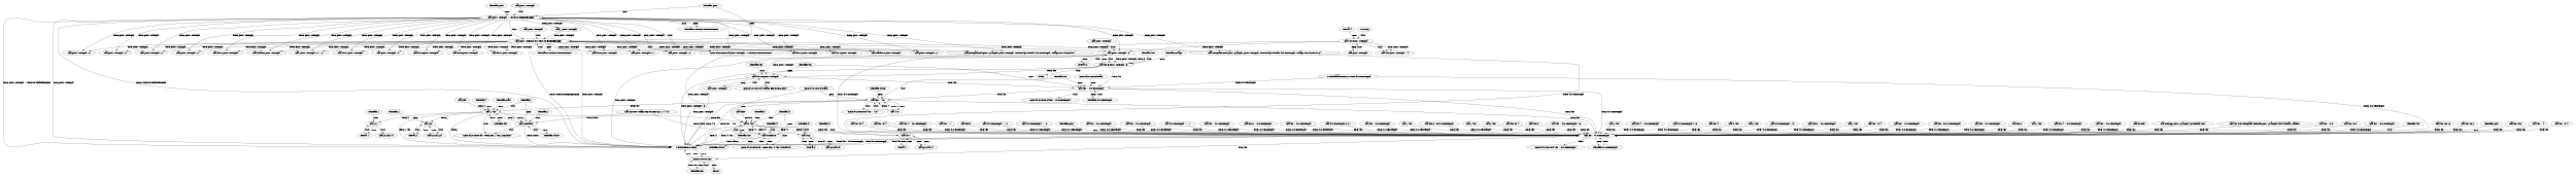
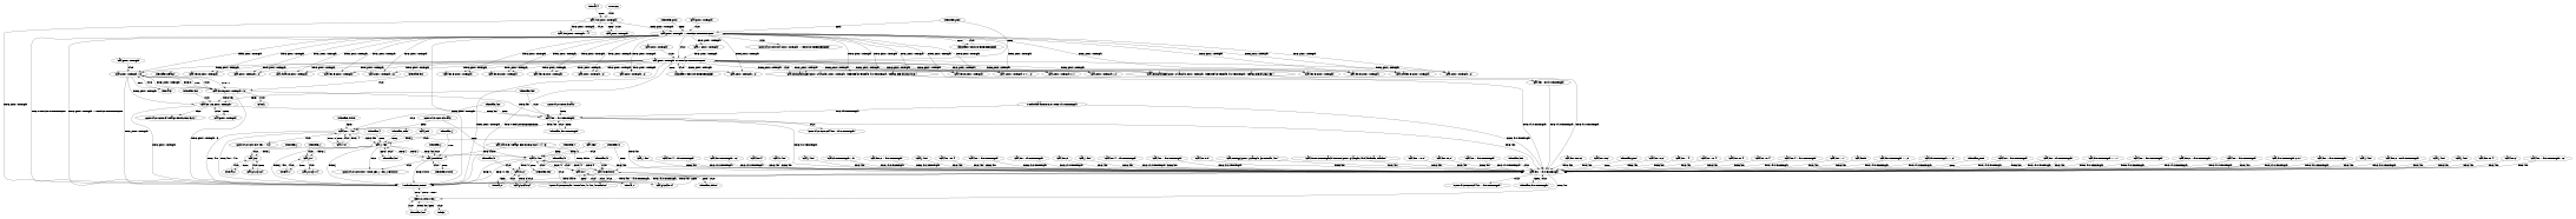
  digraph {
    n1 [label="(Call,len += pIns->nLength)"]
    n2 [label="(Call,len > dwMemLength)"]
    n3 [label="(ControlStructure,if (nFlags == RS_PCM32S))"]
    n4 [label="(Call,pIns->nLength)"]
    n5 [label="(MethodReturn,UINT)"]
    n6 [label="(Call,len > 4*8)"]
    n7 [label="(Call,len > dwMemLength)"]
    n8 [label="(ControlStructure,if (len > dwMemLength))"]
    n9 [label="(Identifier,dwMemLength)"]
    n10 [label="(Return,return len;)"]
    n11 [label="(Call,pIns->nLength * 3)"]
    n12 [label="(Call,len = pIns->nLength * 3)"]
    n13 [label="(Literal,3)"]
    n14 [label="(Block,)"]
    n15 [label="(Call,pIns->nLength = MAX_SAMPLE_LENGTH)"]
    n16 [label="(Identifier,MAX_SAMPLE_LENGTH)"]
    n17 [label="(Call,len = pIns->nLength)"]
    n18 [label="(Call,ITUnpack16Bit(pIns->pSample, pIns->nLength, (LPBYTE)lpMemFile, dwMemLength, (nFlags == RS_IT21516)))"]
    n19 [label="(Call,pIns->nLength * 2)"]
    n20 [label="(Call,dmax = pIns->nLength)"]
    n21 [label="(Call,len = pIns->nLength)"]
    n22 [label="(Call,pIns->nLength * 6)"]
    n23 [label="(Call,len = pIns->nLength)"]
    n24 [label="(Call,len = pIns->nLength)"]
    n25 [label="(Call,len = pIns->nLength)"]
    n26 [label="(Call,pIns->nLength * 2)"]
    n27 [label="(Call,pIns->nLength * 2)"]
    n28 [label="(Call,pIns->nLength * 2)"]
    n29 [label="(Call,len = pIns->nLength)"]
    n30 [label="(Call,(pIns->nLength + 1) / 2)"]
    n31 [label="(Call,pIns->nLength + 1)"]
    n32 [label="(Call,pIns->nLength * 2)"]
    n33 [label="(Call,ITUnpack8Bit(pIns->pSample, pIns->nLength, (LPBYTE)lpMemFile, dwMemLength, (nFlags == RS_IT2158)))"]
    n34 [label="(ControlStructure,if (pIns->nLength > MAX_SAMPLE_LENGTH))"]
    n35 [label="(Call,len = pIns->nLength)"]
    n36 [label="(Call,len = pIns->nLength)"]
    n37 [label="(Call,maxlen = pIns->nLength)"]
    n38 [label="(Call,pIns->nLength * 2)"]
    n39 [label="(Call,j<pIns->nLength)"]
    n40 [label="(Call,pIns->nLength > MAX_SAMPLE_LENGTH)"]
    n41 [label="(Identifier,MAX_SAMPLE_LENGTH)"]
    n42 [label="(Call,(int)pIns->nLength)"]
    n43 [label="(Call,pIns->nLength)"]
    n44 [label="(Call,(int)pIns->nLength < 4)"]
    n45 [label="(Call,j<len)"]
    n46 [label="(ControlStructure,if (len > 4*8))"]
    n47 [label="(Call,4*8)"]
    n48 [label="(ControlStructure,if (len > dwMemLength))"]
    n49 [label="(Identifier,dwMemLength)"]
    n50 [label="(Call,j+=slsize)"]
    n51 [label="(Call,j+2)"]
    n52 [label="(Call,j+1)"]
    n53 [label="(Call,k<len)"]
    n54 [label="(ControlStructure,for (UINT j=0; j<len; j+=slsize))"]
    n55 [label="(Identifier,len)"]
    n56 [label="(Identifier,slsize)"]
    n57 [label="(Literal,2)"]
    n58 [label="(Call,pSrc[j+2])"]
    n59 [label="(Call,pSrc[j+1])"]
    n60 [label="(Literal,1)"]
    n61 [label="(Call,k+=slsize)"]
    n62 [label="(Call,k+2)"]
    n63 [label="(Call,k+1)"]
    n64 [label="(ControlStructure,for (UINT k=0; k<len; k+=slsize))"]
    n65 [label="(Identifier,len)"]
    n66 [label="(Identifier,slsize)"]
    n67 [label="(Call,pSrc[k+2])"]
    n68 [label="(Literal,2)"]
    n69 [label="(Literal,1)"]
    n70 [label="(Call,pSrc[k+1])"]
    n71 [label="(Identifier,len)"]
    n72 [label="(Block,)"]
    n73 [label="(Call,len += 16)"]
    n74 [label="(ControlStructure,break;)"]
    n75 [label="(Call,len *= 2)"]
    n76 [label="(Call,slsize = (nFlags == RS_PCM32S) ? 4 : 3)"]
    n77 [label="(Identifier,l)"]
    n78 [label="(Identifier,pIns)"]
    n79 [label="(Call,len *= 2)"]
    n80 [label="(Call,len < 4)"]
    n81 [label="(Identifier,len)"]
    n82 [label="(Identifier,j)"]
    n83 [label="(Call,len >= 4)"]
    n84 [label="(Call,len *= 4)"]
    n85 [label="(ControlStructure,break;)"]
    n86 [label="(Call,len *= 4)"]
    n87 [label="(Call,k=0)"]
    n88 [label="(Call,len*4 > dwMemLength)"]
    n89 [label="(Call,len > 1)"]
    n90 [label="(Call,len-9)"]
    n91 [label="(Call,pIns->nLength)"]
    n92 [label="(Call,dwMemLength >> 2)"]
    n93 [label="(Identifier,len)"]
    n94 [label="(Identifier,len)"]
    n95 [label="(Call,dwMemLength >> 2)"]
    n96 [label="(Identifier,k)"]
    n97 [label="(Identifier,l)"]
    n98 [label="(Identifier,pIns)"]
    n99 [label="(Call,len > dwMemLength)"]
    n100 [label="(Call,len > dwMemLength)"]
    n101 [label="(Call,dwMemLength >> 1)"]
    n102 [label="(Call,len > dwMemLength)"]
    n103 [label="(Call,len*2 > dwMemLength)"]
    n104 [label="(Call,len > dwMemLength)"]
    n105 [label="(Identifier,max)"]
    n106 [label="(Call,pIns->nLength)"]
    n107 [label="(Call,dwMemLength & ~1)"]
    n108 [label="(Call,len > dwMemLength)"]
    n109 [label="(Call,j<len)"]
    n110 [label="(Call,len*2 <= dwMemLength)"]
    n111 [label="(Identifier,k)"]
    n112 [label="(Call,j<len)"]
    n113 [label="(Call,j<len)"]
    n114 [label="(Call,len *= 4)"]
    n115 [label="(Call,len*2)"]
    n116 [label="(Call,len > dwMemLength - 16)"]
    n117 [label="(Identifier,k)"]
    n118 [label="(Call,j<len)"]
    n119 [label="(Call,len*4 > dwMemLength)"]
    n120 [label="(Call,dwMemLength - 16)"]
    n121 [label="(Call,len*4)"]
    n122 [label="(Call,k<len)"]
    n123 [label="(Identifier,pIns)"]
    n124 [label="(Call,pIns->nLength)"]
    n125 [label="(Identifier,j)"]
    n126 [label="(Identifier,pIns)"]
    n127 [label="(Call,j=9)"]
    n128 [label="(Identifier,slsize)"]
    n129 [label="(Identifier,nFlags)"]
    n130 [label="(MethodParameterIn,DWORD dwMemLength)"]
    n131 [label="(Call,j<len)"]
    n132 [label="(Call,dwMemLength > 9)"]
    n133 [label="(Call,len*2 > dwMemLength)"]
    n134 [label="(Identifier,k)"]
    n135 [label="(Call,j<len)"]
    n136 [label="(Call,len >= 4)"]
    n137 [label="(Call,len > dwMemLength)"]
    n138 [label="(Identifier,j)"]
    n139 [label="(Call,len <= dwMemLength)"]
    n140 [label="(Identifier,len)"]
    n141 [label="(Call,len > dwMemLength)"]
    n142 [label="(Call,len*2)"]
    n143 [label="(Identifier,j)"]
    n144 [label="(Call,j<len)"]
    n145 [label="(Call,len*4 > dwMemLength)"]
    n146 [label="(Call,len > dwMemLength)"]
    n147 [label="(Literal,4)"]
    n148 [label="(Call,len = 9)"]
    n149 [label="(Call,memcpy(pIns->pSample, lpMemFile, len))"]
    n150 [label="(Call,len = DMFUnpack((LPBYTE)pIns->pSample, ibuf, ibufmax, maxlen))"]
    n151 [label="(Call,len > 8*8)"]
    n152 [label="(Call,len *= 2)"]
    n153 [label="(Call,len > dwMemLength)"]
    n154 [label="(Identifier,len)"]
    1000126
    n1 -> n2 [label="DDG: len"]
    n1 -> n3 [label="AST: "]
    n1 -> n4 [label="CFG: "]
    n1 -> n5 [label="DDG: pIns->nLength"]
    n2 -> n6 [label="DDG: len"]
    n2 -> n7 [label="DDG: len"]
    n2 -> n7 [label="DDG: dwMemLength"]
    n2 -> n8 [label="AST: "]
    n2 -> n9 [label="CFG: "]
    n4 -> n1 [label="AST: "]
    n5 -> n10 [label="DDG: "]
    n6 -> n5 [label="DDG: 4*8"]
    n6 -> n5 [label="DDG: len > 4*8"]
    n6 -> n7 [label="DDG: len"]
    n6 -> n45 [label="DDG: len"]
    n6 -> n46 [label="AST: "]
    n6 -> n47 [label="CFG: "]
    n7 -> n5 [label="DDG: len > dwMemLength"]
    n7 -> n5 [label="DDG: dwMemLength"]
    n7 -> n5 [label="DDG: len"]
    n7 -> n10 [label="DDG: len"]
    n7 -> n48 [label="AST: "]
    n7 -> n49 [label="CFG: "]
    n9 -> n2 [label="AST: "]
    n10 -> n5 [label="DDG: <RET>"]
    n10 -> n71 [label="CFG: "]
    n10 -> n72 [label="AST: "]
    n11 -> n1 [label="DDG: pIns->nLength"]
    n11 -> n5 [label="DDG: pIns->nLength"]
    n11 -> n12 [label="AST: "]
    n11 -> n12 [label="DDG: pIns->nLength"]
    n11 -> n12 [label="DDG: 3"]
    n11 -> n13 [label="CFG: "]
    n12 -> n1 [label="DDG: len"]
    n12 -> n2 [label="DDG: len"]
    n12 -> n5 [label="DDG: pIns->nLength * 3"]
    n12 -> n11 [label="CFG: "]
    n12 -> n14 [label="AST: "]
    n13 -> n11 [label="AST: "]
    n15 -> n5 [label="DDG: pIns->nLength"]
    n15 -> n5 [label="DDG: MAX_SAMPLE_LENGTH"]
    n15 -> n11 [label="DDG: pIns->nLength"]
    n15 -> n16 [label="CFG: "]
    n15 -> n17 [label="DDG: pIns->nLength"]
    n15 -> n18 [label="DDG: pIns->nLength"]
    n15 -> n19 [label="DDG: pIns->nLength"]
    n15 -> n20 [label="DDG: pIns->nLength"]
    n15 -> n21 [label="DDG: pIns->nLength"]
    n15 -> n22 [label="DDG: pIns->nLength"]
    n15 -> n23 [label="DDG: pIns->nLength"]
    n15 -> n24 [label="DDG: pIns->nLength"]
    n15 -> n25 [label="DDG: pIns->nLength"]
    n15 -> n26 [label="DDG: pIns->nLength"]
    n15 -> n27 [label="DDG: pIns->nLength"]
    n15 -> n28 [label="DDG: pIns->nLength"]
    n15 -> n29 [label="DDG: pIns->nLength"]
    n15 -> n30 [label="DDG: pIns->nLength"]
    n15 -> n31 [label="DDG: pIns->nLength"]
    n15 -> n32 [label="DDG: pIns->nLength"]
    n15 -> n33 [label="DDG: pIns->nLength"]
-   n15 -> n34 [label="AST: "]
+   n15 -> n139 [label="AST: "]
    n15 -> n35 [label="DDG: pIns->nLength"]
    n15 -> n36 [label="DDG: pIns->nLength"]
    n15 -> n37 [label="DDG: pIns->nLength"]
    n15 -> n38 [label="DDG: pIns->nLength"]
    n16 -> n15 [label="AST: "]
    n18 -> n7 [label="DDG: dwMemLength"]
    n33 -> n7 [label="DDG: dwMemLength"]
    n39 -> n15 [label="DDG: pIns->nLength"]
    n40 -> n5 [label="DDG: MAX_SAMPLE_LENGTH"]
    n40 -> n5 [label="DDG: pIns->nLength > MAX_SAMPLE_LENGTH"]
    n40 -> n5 [label="DDG: pIns->nLength"]
    n40 -> n11 [label="DDG: pIns->nLength"]
    n40 -> n15 [label="AST: "]
    n40 -> n17 [label="DDG: pIns->nLength"]
    n40 -> n18 [label="DDG: pIns->nLength"]
    n40 -> n19 [label="DDG: pIns->nLength"]
    n40 -> n20 [label="DDG: pIns->nLength"]
    n40 -> n21 [label="DDG: pIns->nLength"]
    n40 -> n22 [label="DDG: pIns->nLength"]
    n40 -> n23 [label="DDG: pIns->nLength"]
    n40 -> n24 [label="DDG: pIns->nLength"]
    n40 -> n25 [label="DDG: pIns->nLength"]
    n40 -> n26 [label="DDG: pIns->nLength"]
    n40 -> n27 [label="DDG: pIns->nLength"]
    n40 -> n28 [label="DDG: pIns->nLength"]
    n40 -> n29 [label="DDG: pIns->nLength"]
    n40 -> n30 [label="DDG: pIns->nLength"]
    n40 -> n31 [label="DDG: pIns->nLength"]
    n40 -> n32 [label="DDG: pIns->nLength"]
    n40 -> n33 [label="DDG: pIns->nLength"]
    n40 -> n34 [label="AST: "]
    n40 -> n35 [label="DDG: pIns->nLength"]
    n40 -> n36 [label="DDG: pIns->nLength"]
    n40 -> n37 [label="DDG: pIns->nLength"]
    n40 -> n38 [label="DDG: pIns->nLength"]
    n40 -> n39 [label="DDG: pIns->nLength"]
    n40 -> n41 [label="CFG: "]
    n41 -> n40 [label="AST: "]
    n42 -> n5 [label="DDG: pIns->nLength"]
-   n42 -> n11 [label="DDG: pIns->nLength"]
+   n42 -> n40 [label="DDG: pIns->nLength"]
    n42 -> n43 [label="CFG: "]
    n42 -> n44 [label="AST: "]
    n42 -> n44 [label="DDG: pIns->nLength"]
    n43 -> n42 [label="AST: "]
    n45 -> n5 [label="DDG: j<len"]
    n45 -> n5 [label="DDG: j"]
    n45 -> n50 [label="DDG: j"]
    n45 -> n51 [label="DDG: j"]
    n45 -> n52 [label="DDG: j"]
    n45 -> n53 [label="DDG: len"]
    n45 -> n54 [label="AST: "]
    n45 -> n55 [label="CFG: "]
    n47 -> n6 [label="AST: "]
    n47 -> n6 [label="DDG: 4"]
    n47 -> n6 [label="DDG: 8"]
    n49 -> n7 [label="AST: "]
    n50 -> n5 [label="DDG: slsize"]
    n50 -> n45 [label="DDG: j"]
    n50 -> n54 [label="AST: "]
    n50 -> n56 [label="CFG: "]
    n51 -> n57 [label="CFG: "]
    n51 -> n58 [label="AST: "]
    n52 -> n59 [label="AST: "]
    n52 -> n60 [label="CFG: "]
    n53 -> n5 [label="DDG: k"]
    n53 -> n5 [label="DDG: k<len"]
    n53 -> n7 [label="DDG: len"]
    n53 -> n61 [label="DDG: k"]
    n53 -> n62 [label="DDG: k"]
    n53 -> n63 [label="DDG: k"]
    n53 -> n64 [label="AST: "]
    n53 -> n65 [label="CFG: "]
    n55 -> n45 [label="AST: "]
    n56 -> n50 [label="AST: "]
    n57 -> n51 [label="AST: "]
    n58 -> n51 [label="CFG: "]
    n60 -> n52 [label="AST: "]
    n61 -> n5 [label="DDG: slsize"]
    n61 -> n53 [label="DDG: k"]
    n61 -> n64 [label="AST: "]
    n61 -> n66 [label="CFG: "]
    n62 -> n67 [label="AST: "]
    n62 -> n68 [label="CFG: "]
    n63 -> n69 [label="CFG: "]
    n63 -> n70 [label="AST: "]
    n65 -> n53 [label="AST: "]
    n66 -> n61 [label="AST: "]
    n67 -> n62 [label="DDG: 3"]
    n68 -> n62 [label="AST: "]
    n69 -> n63 [label="AST: "]
    n70 -> n63 [label="CFG: "]
    n71 -> n10 [label="AST: "]
    n71 -> n10 [label="DDG: len"]
    n73 -> n7 [label="DDG: len"]
    n74 -> n6 [label="CFG: "]
    n74 -> n53 [label="CFG: "]
    n75 -> n7 [label="DDG: len"]
    n76 -> n50 [label="DDG: slsize"]
    n76 -> n61 [label="DDG: slsize"]
    n77 -> n45 [label="CFG: "]
    n78 -> n7 [label="CFG: "]
    n79 -> n7 [label="DDG: len"]
    n80 -> n7 [label="DDG: len"]
    n81 -> n1 [label="CFG: "]
    n81 -> n2 [label="AST: "]
    n82 -> n52 [label="AST: "]
    n83 -> n7 [label="DDG: len"]
    n84 -> n7 [label="DDG: len"]
    n85 -> n2 [label="CFG: "]
    n86 -> n7 [label="DDG: len"]
    n87 -> n53 [label="DDG: k"]
    n88 -> n7 [label="DDG: dwMemLength"]
    n89 -> n7 [label="DDG: len"]
    n90 -> n7 [label="DDG: len"]
    n91 -> n40 [label="AST: "]
    n92 -> n7 [label="DDG: dwMemLength"]
    n93 -> n1 [label="AST: "]
    n94 -> n12 [label="AST: "]
    n95 -> n7 [label="DDG: dwMemLength"]
    n96 -> n53 [label="AST: "]
    n96 -> n61 [label="CFG: "]
    n97 -> n53 [label="CFG: "]
    n98 -> n7 [label="CFG: "]
    n99 -> n7 [label="DDG: len"]
    n99 -> n7 [label="DDG: dwMemLength"]
    n100 -> n7 [label="DDG: len"]
    n100 -> n7 [label="DDG: dwMemLength"]
    n101 -> n7 [label="DDG: dwMemLength"]
    n102 -> n7 [label="DDG: dwMemLength"]
    n103 -> n7 [label="DDG: dwMemLength"]
    n104 -> n7 [label="DDG: len"]
    n104 -> n7 [label="DDG: dwMemLength"]
    n105 -> n45 [label="CFG: "]
    n106 -> n11 [label="AST: "]
    n107 -> n7 [label="DDG: dwMemLength"]
    n108 -> n7 [label="DDG: dwMemLength"]
    n109 -> n7 [label="DDG: len"]
    n110 -> n7 [label="DDG: dwMemLength"]
    n111 -> n63 [label="AST: "]
    n112 -> n7 [label="DDG: len"]
    n113 -> n7 [label="DDG: len"]
    n114 -> n7 [label="DDG: len"]
    n115 -> n7 [label="DDG: len"]
    n116 -> n7 [label="DDG: len"]
    n117 -> n62 [label="AST: "]
    n118 -> n7 [label="DDG: len"]
    n119 -> n7 [label="DDG: dwMemLength"]
    n120 -> n7 [label="DDG: dwMemLength"]
    n121 -> n7 [label="DDG: len"]
    n122 -> n7 [label="DDG: len"]
    n123 -> n15 [label="CFG: "]
    n123 -> n40 [label="CFG: "]
    n124 -> n15 [label="AST: "]
    n125 -> n51 [label="AST: "]
    n126 -> n40 [label="CFG: "]
    n127 -> n45 [label="DDG: j"]
    n128 -> n6 [label="CFG: "]
-   n129 -> n12 [label="CFG: "]
+   n129 -> n12 [label="DDG: 8"]
    n130 -> n2 [label="DDG: dwMemLength"]
    n130 -> n7 [label="DDG: dwMemLength"]
    n131 -> n7 [label="DDG: len"]
    n132 -> n7 [label="DDG: dwMemLength"]
    n133 -> n7 [label="DDG: dwMemLength"]
    n134 -> n61 [label="AST: "]
    n135 -> n7 [label="DDG: len"]
    n136 -> n7 [label="DDG: len"]
    n137 -> n7 [label="DDG: len"]
    n137 -> n7 [label="DDG: dwMemLength"]
    n138 -> n45 [label="AST: "]
    n138 -> n50 [label="CFG: "]
    n139 -> n7 [label="DDG: dwMemLength"]
    n140 -> n2 [label="CFG: "]
    n140 -> n6 [label="AST: "]
    n141 -> n7 [label="DDG: dwMemLength"]
    n142 -> n7 [label="DDG: len"]
    n143 -> n50 [label="AST: "]
    n144 -> n7 [label="DDG: len"]
    n145 -> n7 [label="DDG: dwMemLength"]
    n146 -> n7 [label="DDG: len"]
    n146 -> n7 [label="DDG: dwMemLength"]
    n147 -> n42 [label="CFG: "]
    n148 -> n7 [label="DDG: len"]
    n149 -> n7 [label="DDG: len"]
    n150 -> n7 [label="DDG: len"]
    n151 -> n7 [label="DDG: len"]
    n152 -> n7 [label="DDG: len"]
    n153 -> n7 [label="DDG: dwMemLength"]
    n154 -> n7 [label="AST: "]
    1000126 -> n42 [label="AST: "]
  }
